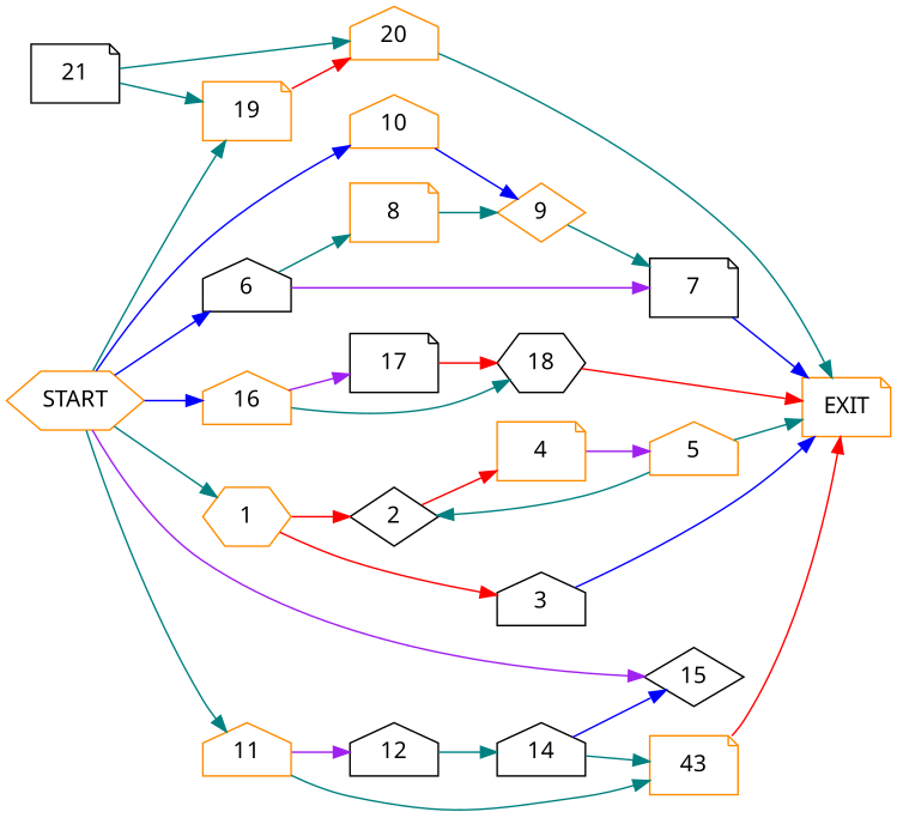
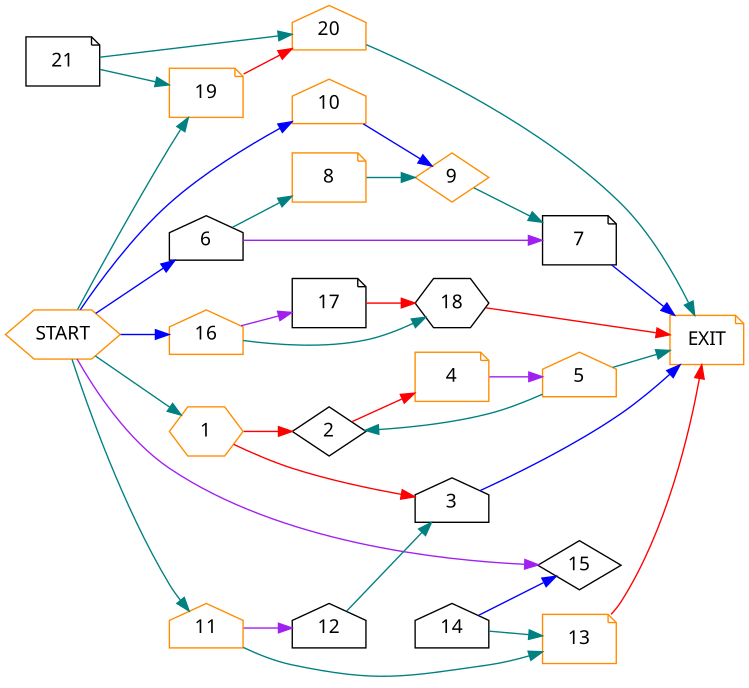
  digraph {
    fontname="Noto Sans"
    rankdir=LR
    node [color=darkorange fontname="Noto Sans" shape=house]
    edge [color=teal fontname="Noto Sans"]
    n1 [label=START shape=hexagon]
    1 [shape=hexagon]
    6 [color=black]
    10
    11
    15 [color=black shape=diamond]
    16
    19 [shape=note]
    2 [color=black shape=diamond]
    3 [color=black]
    7 [color=black shape=note]
    8 [shape=note]
    9 [shape=diamond]
    12 [color=black]
-   13 [shape=note label=43]
+   13 [shape=note]
    17 [color=black shape=note]
    18 [color=black shape=hexagon]
    20
    n19 [label=EXIT shape=note]
    4 [shape=note]
    5
    14 [color=black]
    21 [color=black shape=note]
    n1 -> 1
    n1 -> 6 [color=blue]
    n1 -> 10 [color=blue]
    n1 -> 11
    n1 -> 15 [color=purple]
    n1 -> 16 [color=blue]
    n1 -> 19
    1 -> 2 [color=red]
    1 -> 3 [color=red]
    6 -> 7 [color=purple]
    6 -> 8
    10 -> 9 [color=blue]
    11 -> 12 [color=purple]
    11 -> 13
    16 -> 17 [color=purple]
    16 -> 18
    19 -> 20 [color=red]
    2 -> 4 [color=red]
    3 -> n19 [color=blue]
    7 -> n19 [color=blue]
    8 -> 9
    9 -> 7
-   12 -> 14
+   12 -> 3
    13 -> n19 [color=red]
    17 -> 18 [color=red]
    18 -> n19 [color=red]
    20 -> n19
    4 -> 5 [color=purple]
    5 -> 2
    5 -> n19
    14 -> 15 [color=blue]
    14 -> 13
    21 -> 19
    21 -> 20
  }
